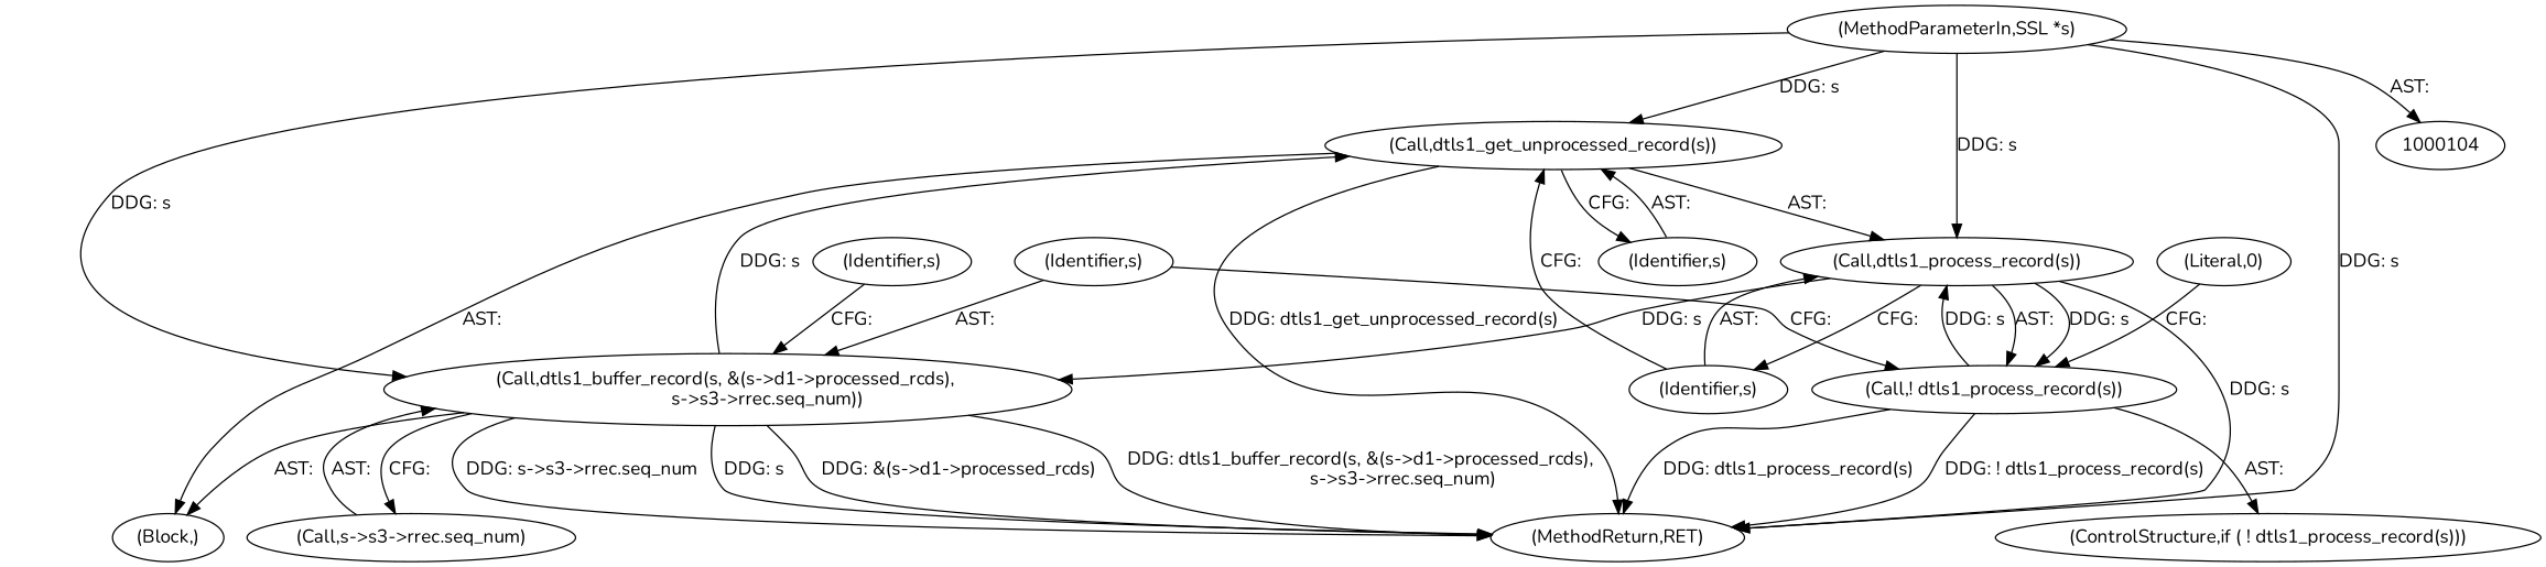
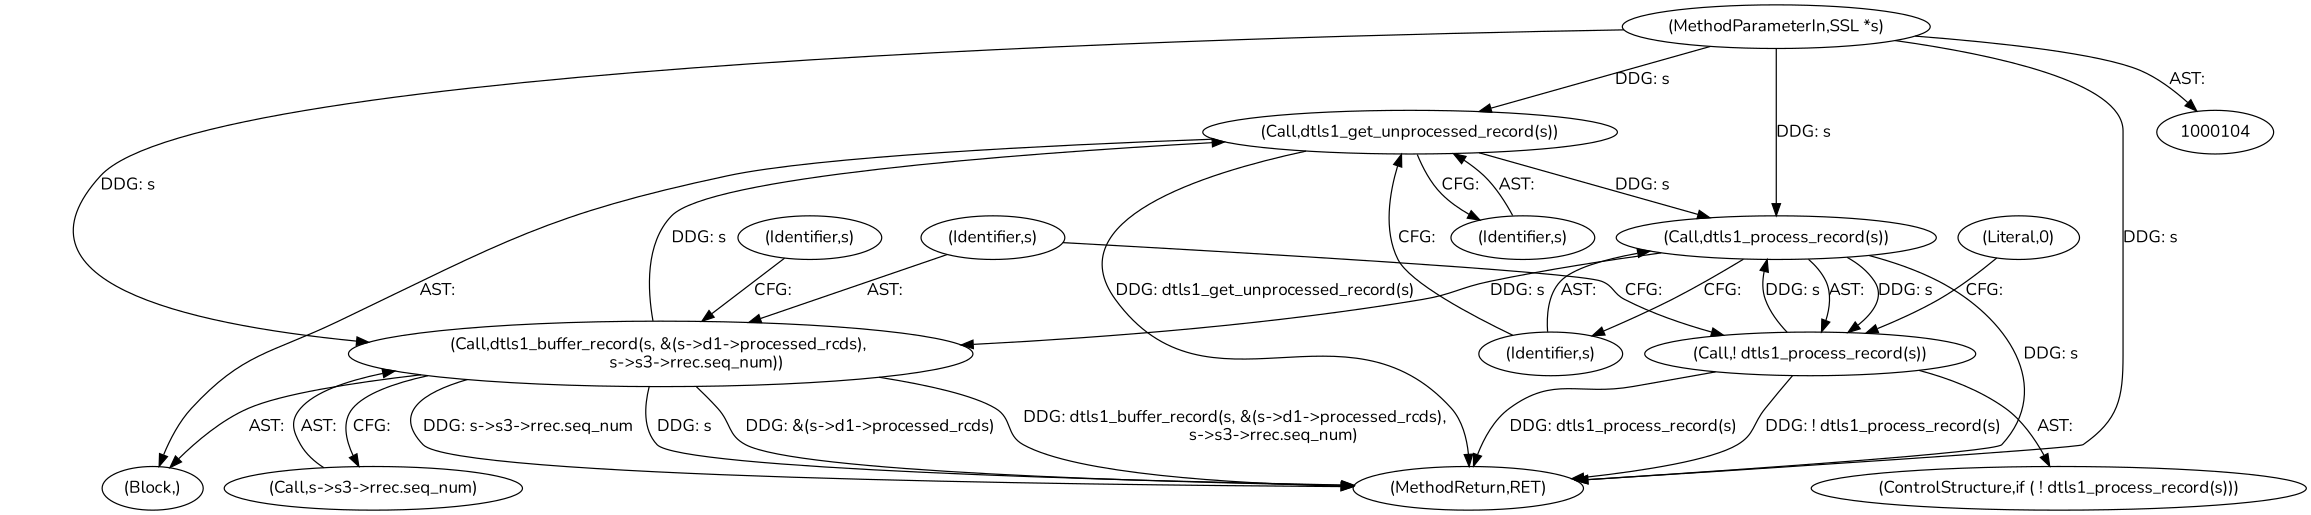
  digraph {
    fontname=Nunito
    node [fontname=Nunito]
    edge [fontname=Nunito]
    n1 [label="(Call,dtls1_get_unprocessed_record(s))"]
    n2 [label="(Call,dtls1_process_record(s))"]
    n3 [label="(Block,)"]
    n4 [label="(Identifier,s)"]
    n5 [label="(MethodReturn,RET)"]
    n6 [label="(Call,dtls1_buffer_record(s, &(s->d1->processed_rcds), \n                s->s3->rrec.seq_num))"]
    n7 [label="(Call,! dtls1_process_record(s))"]
    n8 [label="(Identifier,s)"]
    n9 [label="(Call,s->s3->rrec.seq_num)"]
    n10 [label="(ControlStructure,if ( ! dtls1_process_record(s)))"]
    n11 [label="(MethodParameterIn,SSL *s)"]
    1000104
    n13 [label="(Literal,0)"]
    n14 [label="(Identifier,s)"]
    n15 [label="(Identifier,s)"]
-   n1 -> n2 [label="AST: "]
+   n1 -> n2 [label="DDG: s"]
    n1 -> n3 [label="AST: "]
    n1 -> n4 [label="CFG: "]
    n1 -> n5 [label="DDG: dtls1_get_unprocessed_record(s)"]
    n2 -> n5 [label="DDG: s"]
    n2 -> n6 [label="DDG: s"]
    n2 -> n7 [label="AST: "]
    n2 -> n7 [label="DDG: s"]
    n2 -> n8 [label="CFG: "]
    n4 -> n1 [label="AST: "]
    n6 -> n1 [label="DDG: s"]
    n6 -> n3 [label="AST: "]
    n6 -> n5 [label="DDG: &(s->d1->processed_rcds)"]
    n6 -> n5 [label="DDG: dtls1_buffer_record(s, &(s->d1->processed_rcds), \n                s->s3->rrec.seq_num)"]
    n6 -> n5 [label="DDG: s->s3->rrec.seq_num"]
    n6 -> n5 [label="DDG: s"]
    n6 -> n9 [label="CFG: "]
    n7 -> n2 [label="DDG: s"]
    n7 -> n5 [label="DDG: dtls1_process_record(s)"]
    n7 -> n5 [label="DDG: ! dtls1_process_record(s)"]
    n7 -> n10 [label="AST: "]
    n8 -> n1 [label="CFG: "]
    n8 -> n2 [label="AST: "]
    n9 -> n6 [label="AST: "]
    n11 -> n1 [label="DDG: s"]
    n11 -> n2 [label="DDG: s"]
    n11 -> n5 [label="DDG: s"]
    n11 -> n6 [label="DDG: s"]
    n11 -> 1000104 [label="AST: "]
    n13 -> n7 [label="CFG: "]
    n14 -> n6 [label="AST: "]
    n14 -> n7 [label="CFG: "]
    n15 -> n6 [label="CFG: "]
  }
